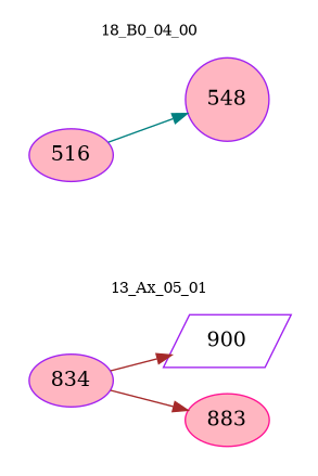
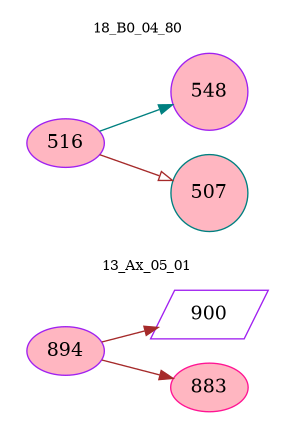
  digraph {
    rankdir=LR
    node [color=purple fillcolor=lightpink shape=ellipse style=filled]
    edge [arrowhead=normal color=brown]
-   n1 [label=834]
+   n1 [label=894]
    n2 [color=deeppink label=883]
    n3 [fillcolor=white label=900 shape=parallelogram]
    n4 [label=516]
+   n5 [color=teal label=507 shape=circle]
    n6 [label=548 shape=circle]
    subgraph cluster_1 {
      color=white
      fontsize=10
      label="13_Ax_05_01"
      n1
      n2
      n3
    }
    subgraph cluster_2 {
      color=white
      fontsize=10
-     label="18_B0_04_00"
+     label="18_B0_04_80"
      n4
+     n5
      n6
    }
    n1 -> n2
    n1 -> n3
+   n4 -> n5 [arrowhead=onormal]
    n4 -> n6 [color=teal]
  }
